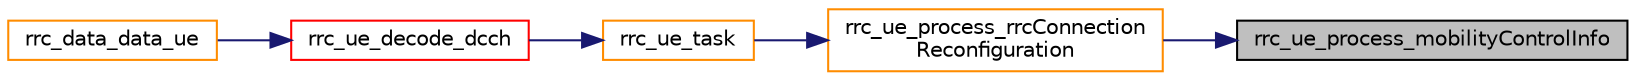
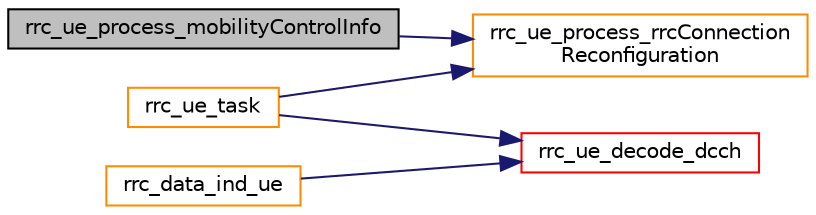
  digraph {
    rankdir=RL
    node [color=darkorange fillcolor=white fontname=Helvetica fontsize=10 shape=record style=filled]
    edge [color=midnightblue dir=back fontname=Helvetica fontsize=10 labelfontname=Helvetica labelfontsize=10 style=solid]
    n1 [color=black fillcolor=grey75 fontcolor=black height=0.2 label=rrc_ue_process_mobilityControlInfo width=0.4]
    n2 [height=0.2 label="rrc_ue_process_rrcConnection\lReconfiguration" width=0.4]
    n3 [height=0.2 label=rrc_ue_task width=0.4]
    n4 [color=red height=0.2 label=rrc_ue_decode_dcch width=0.4]
-   n5 [height=0.2 label=rrc_data_data_ue width=0.4]
-   n1 -> n2
+   n5 [height=0.2 label=rrc_data_ind_ue width=0.4]
+   n2 -> n1
    n2 -> n3
-   n3 -> n4
+   n4 -> n3
    n4 -> n5
  }
